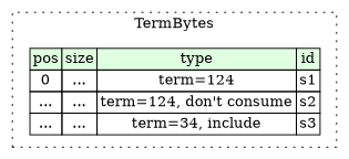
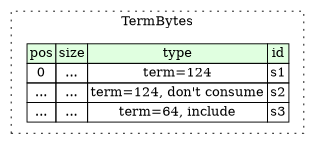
  digraph {
    rankdir=TB
-   n1 [label=<<TABLE BORDER="0" CELLBORDER="1" CELLSPACING="0"> 			<TR><TD BGCOLOR="#E0FFE0">pos</TD><TD BGCOLOR="#E0FFE0">size</TD><TD BGCOLOR="#E0FFE0">type</TD><TD BGCOLOR="#E0FFE0">id</TD></TR> 			<TR><TD PORT="s1_pos">0</TD><TD PORT="s1_size">...</TD><TD>term=124</TD><TD PORT="s1_type">s1</TD></TR> 			<TR><TD PORT="s2_pos">...</TD><TD PORT="s2_size">...</TD><TD>term=124, don't consume</TD><TD PORT="s2_type">s2</TD></TR> 			<TR><TD PORT="s3_pos">...</TD><TD PORT="s3_size">...</TD><TD>term=34, include</TD><TD PORT="s3_type">s3</TD></TR> 		</TABLE>> shape=plaintext]
+   n1 [label=<<TABLE BORDER="0" CELLBORDER="1" CELLSPACING="0"> 			<TR><TD BGCOLOR="#E0FFE0">pos</TD><TD BGCOLOR="#E0FFE0">size</TD><TD BGCOLOR="#E0FFE0">type</TD><TD BGCOLOR="#E0FFE0">id</TD></TR> 			<TR><TD PORT="s1_pos">0</TD><TD PORT="s1_size">...</TD><TD>term=124</TD><TD PORT="s1_type">s1</TD></TR> 			<TR><TD PORT="s2_pos">...</TD><TD PORT="s2_size">...</TD><TD>term=124, don't consume</TD><TD PORT="s2_type">s2</TD></TR> 			<TR><TD PORT="s3_pos">...</TD><TD PORT="s3_size">...</TD><TD>term=64, include</TD><TD PORT="s3_type">s3</TD></TR> 		</TABLE>> shape=plaintext]
    subgraph cluster_1 {
      label=TermBytes
      style=dotted
      n1
    }
  }
